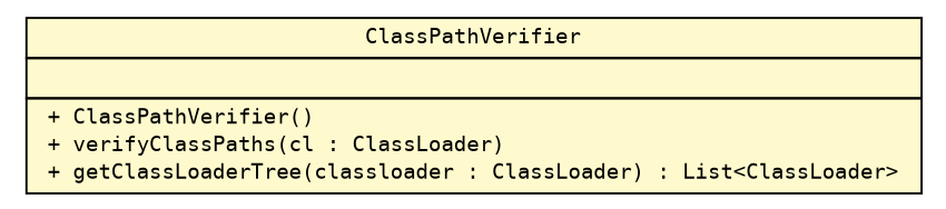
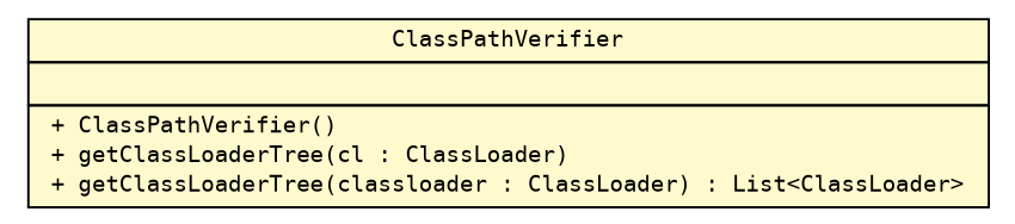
  digraph {
    nodesep=0.25
    ranksep=0.5
    rankdir=LR
    fontname="DejaVu Sans Mono"
-   n1 [fontcolor=black fontname="DejaVu Sans Mono" fontsize=10.0 label=<<table title="sorcer.boot.util.ClassPathVerifier" border="0" cellborder="1" cellspacing="0" cellpadding="2" port="p" bgcolor="lemonChiffon" href="./ClassPathVerifier.html"> 		<tr><td><table border="0" cellspacing="0" cellpadding="1"> <tr><td align="center" balign="center"> ClassPathVerifier </td></tr> 		</table></td></tr> 		<tr><td><table border="0" cellspacing="0" cellpadding="1"> <tr><td align="left" balign="left">  </td></tr> 		</table></td></tr> 		<tr><td><table border="0" cellspacing="0" cellpadding="1"> <tr><td align="left" balign="left"> + ClassPathVerifier() </td></tr> <tr><td align="left" balign="left"> + verifyClassPaths(cl : ClassLoader) </td></tr> <tr><td align="left" balign="left"> + getClassLoaderTree(classloader : ClassLoader) : List&lt;ClassLoader&gt; </td></tr> 		</table></td></tr> 		</table>> shape=plaintext]
+   n1 [fontcolor=black fontname="DejaVu Sans Mono" fontsize=10.0 label=<<table title="sorcer.boot.util.ClassPathVerifier" border="0" cellborder="1" cellspacing="0" cellpadding="2" port="p" bgcolor="lemonChiffon" href="./ClassPathVerifier.html"> 		<tr><td><table border="0" cellspacing="0" cellpadding="1"> <tr><td align="center" balign="center"> ClassPathVerifier </td></tr> 		</table></td></tr> 		<tr><td><table border="0" cellspacing="0" cellpadding="1"> <tr><td align="left" balign="left">  </td></tr> 		</table></td></tr> 		<tr><td><table border="0" cellspacing="0" cellpadding="1"> <tr><td align="left" balign="left"> + ClassPathVerifier() </td></tr> <tr><td align="left" balign="left"> + getClassLoaderTree(cl : ClassLoader) </td></tr> <tr><td align="left" balign="left"> + getClassLoaderTree(classloader : ClassLoader) : List&lt;ClassLoader&gt; </td></tr> 		</table></td></tr> 		</table>> shape=plaintext]
  }
